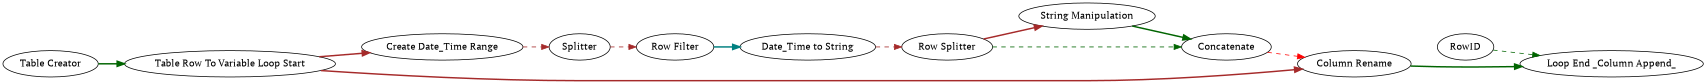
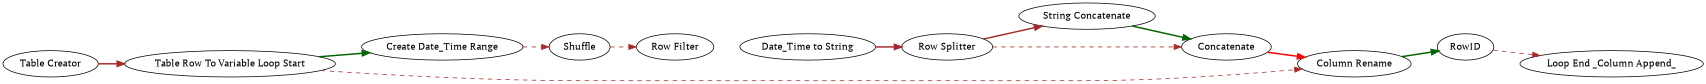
  digraph {
    fontname="PT Serif"
    rankdir=LR
    node [fontname="PT Serif"]
    edge [color=brown fontname="PT Serif" style=bold]
    n1 [label="Table Creator"]
    n2 [label="Table Row To Variable Loop Start"]
    n3 [label="Create Date_Time Range"]
    n4 [label="Column Rename"]
    n5 [label="Date_Time to String"]
    n6 [label="Row Splitter"]
-   n7 [label="String Manipulation"]
+   n7 [label="String Concatenate"]
    n8 [label=Concatenate]
-   n9 [label=Splitter]
+   n9 [label=Shuffle]
    n10 [label=RowID]
    n11 [label="Row Filter"]
    n12 [label="Loop End _Column Append_"]
-   n1 -> n2 [color=darkgreen]
-   n2 -> n3
-   n2 -> n4
+   n1 -> n2
+   n2 -> n3 [color=darkgreen]
+   n2 -> n4 [style=dashed]
    n3 -> n9 [style=dashed]
-   n4 -> n12 [color=darkgreen]
-   n5 -> n6 [style=dashed]
+   n4 -> n10 [color=darkgreen]
+   n5 -> n6
    n6 -> n7
-   n6 -> n8 [color=darkgreen style=dashed]
+   n6 -> n8 [style=dashed]
    n7 -> n8 [color=darkgreen]
-   n8 -> n4 [color=red style=dashed]
+   n8 -> n4 [color=red]
    n9 -> n11 [style=dashed]
-   n10 -> n12 [color=darkgreen style=dashed]
-   n11 -> n5 [color=teal]
+   n10 -> n12 [style=dashed]
  }
